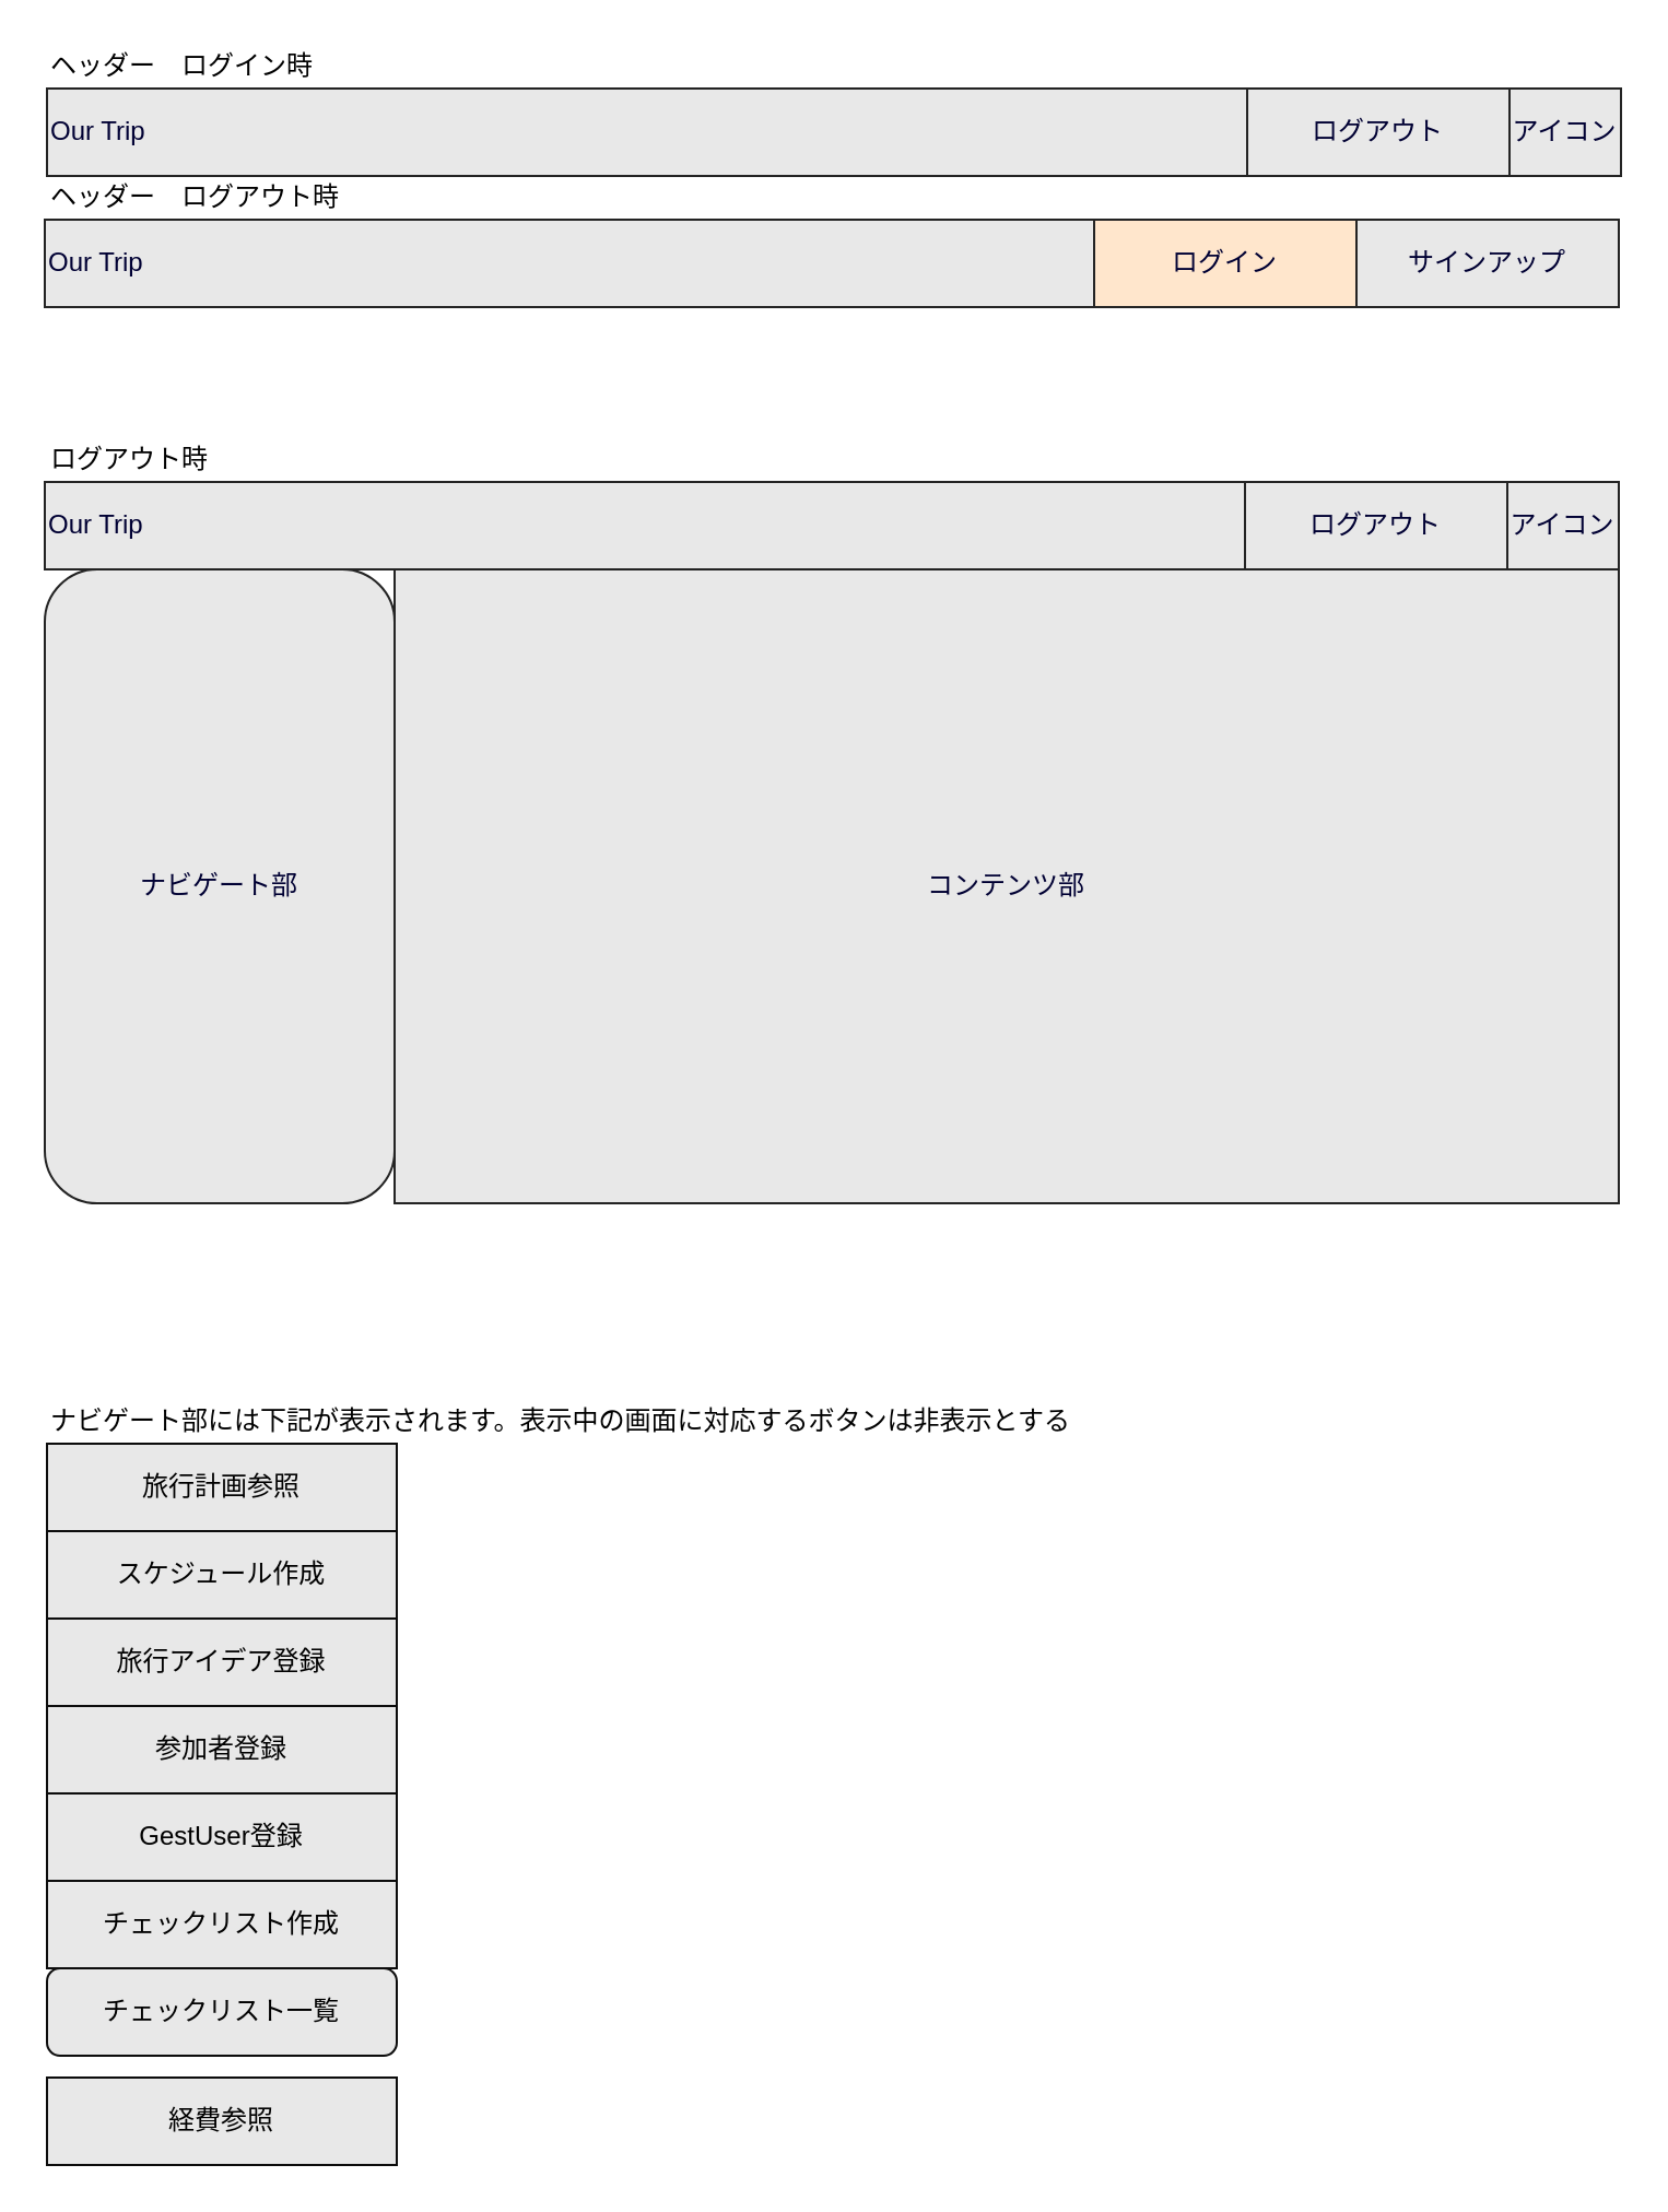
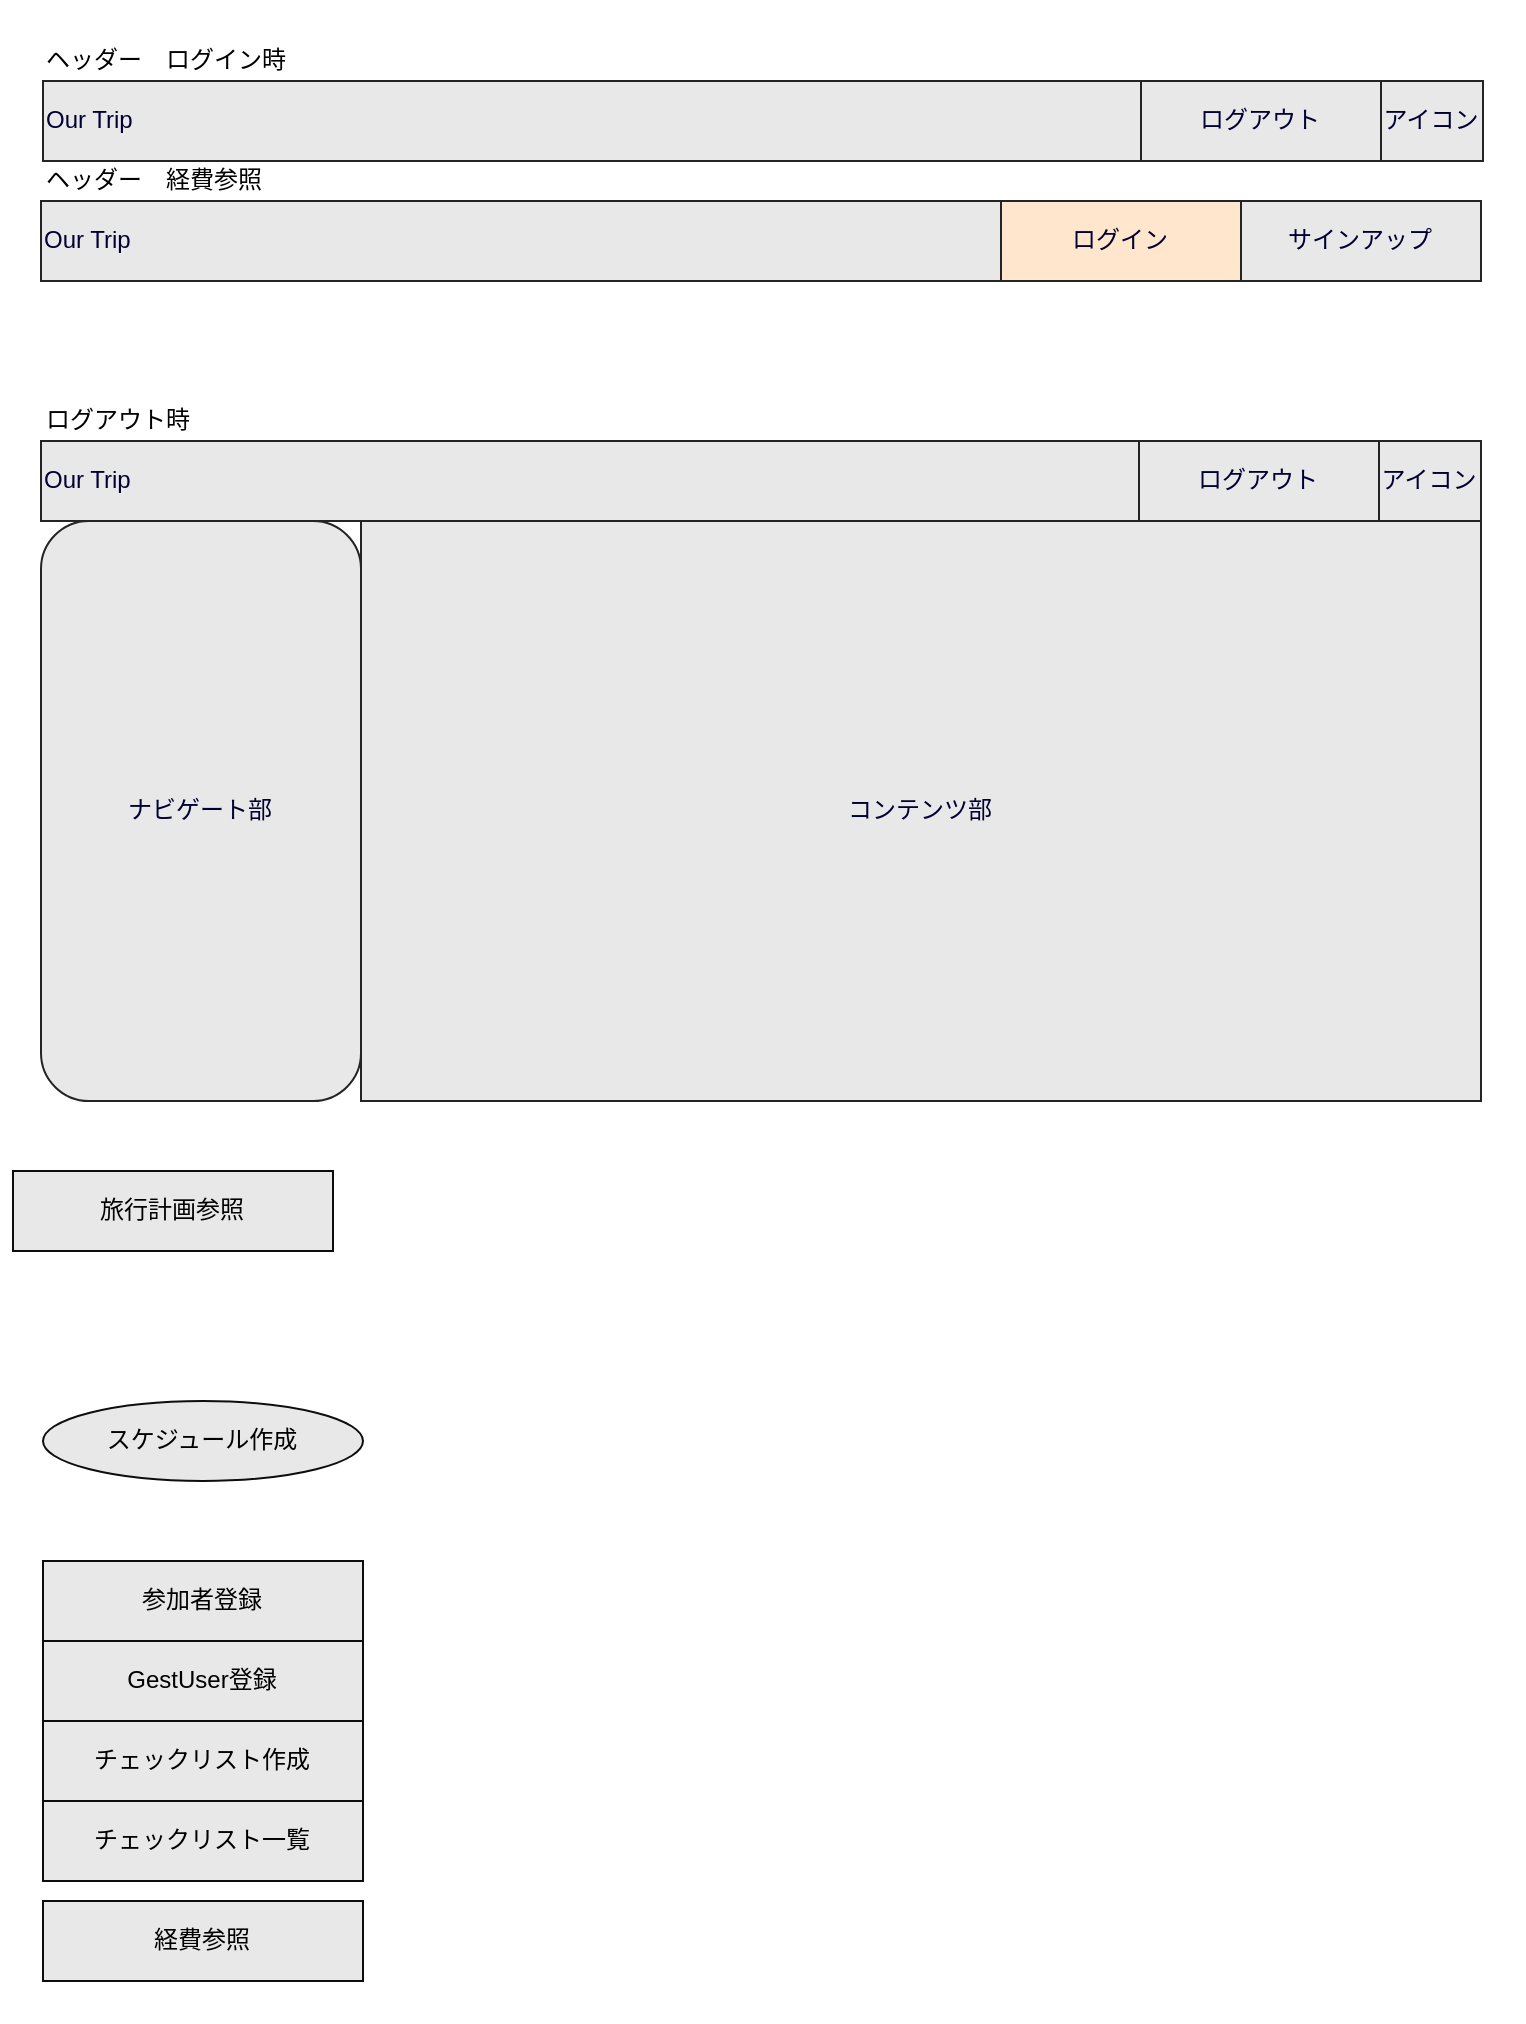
  <mxCell id="0" />
  <mxCell id="1" parent="0" />
  <mxCell id="2" value="ログイン" style="rounded=0;whiteSpace=wrap;html=1;fillColor=#ffe6cc;fontColor=#000033;strokeColor=#242424;" vertex="1" parent="1"><mxGeometry x="500" y="100" width="120" height="40" as="geometry" /></mxCell>
  <mxCell id="3" value="サインアップ" style="rounded=0;whiteSpace=wrap;html=1;fillColor=#E8E8E8;fontColor=#000033;strokeColor=#242424;" vertex="1" parent="1"><mxGeometry x="620" y="100" width="120" height="40" as="geometry" /></mxCell>
  <mxCell id="4" value="Our Trip" style="rounded=0;whiteSpace=wrap;html=1;fillColor=#E8E8E8;fontColor=#000033;strokeColor=#242424;align=left;" vertex="1" parent="1"><mxGeometry x="20" y="100" width="480" height="40" as="geometry" /></mxCell>
  <mxCell id="5" value="アイコン" style="rounded=0;whiteSpace=wrap;html=1;fillColor=#E8E8E8;fontColor=#000033;strokeColor=#242424;" vertex="1" parent="1"><mxGeometry x="690" y="40" width="51" height="40" as="geometry" /></mxCell>
  <mxCell id="6" value="Our Trip" style="rounded=0;whiteSpace=wrap;html=1;fillColor=#E8E8E8;fontColor=#000033;strokeColor=#242424;align=left;" vertex="1" parent="1"><mxGeometry x="21" y="40" width="669" height="40" as="geometry" /></mxCell>
- <mxCell id="7" value="ヘッダー　ログアウト時" style="text;html=1;align=left;verticalAlign=middle;resizable=0;points=[];autosize=1;" vertex="1" parent="1"><mxGeometry x="21" y="80" width="130" height="20" as="geometry" /></mxCell>
+ <mxCell id="7" value="ヘッダー　経費参照" style="text;html=1;align=left;verticalAlign=middle;resizable=0;points=[];autosize=1;" vertex="1" parent="1"><mxGeometry x="21" y="80" width="130" height="20" as="geometry" /></mxCell>
  <mxCell id="8" value="ヘッダー　ログイン時" style="text;html=1;align=left;verticalAlign=middle;resizable=0;points=[];autosize=1;" vertex="1" parent="1"><mxGeometry x="21" y="20" width="120" height="20" as="geometry" /></mxCell>
  <mxCell id="9" value="ログアウト" style="rounded=0;whiteSpace=wrap;html=1;fillColor=#E8E8E8;fontColor=#000033;strokeColor=#242424;" vertex="1" parent="1"><mxGeometry x="570" y="40" width="120" height="40" as="geometry" /></mxCell>
  <mxCell id="10" value="ログアウト時" style="text;html=1;align=left;verticalAlign=middle;resizable=0;points=[];autosize=1;" vertex="1" parent="1"><mxGeometry x="21" y="200" width="90" height="20" as="geometry" /></mxCell>
  <mxCell id="11" value="コンテンツ部" style="rounded=0;whiteSpace=wrap;html=1;fillColor=#E8E8E8;fontColor=#000033;strokeColor=#242424;align=center;" vertex="1" parent="1"><mxGeometry x="180" y="260" width="560" height="290" as="geometry" /></mxCell>
  <mxCell id="12" value="ナビゲート部" style="whiteSpace=wrap;html=1;fillColor=#E8E8E8;fontColor=#000033;strokeColor=#242424;align=center;rounded=1;" vertex="1" parent="1"><mxGeometry x="20" y="260" width="160" height="290" as="geometry" /></mxCell>
  <mxCell id="13" value="アイコン" style="rounded=0;whiteSpace=wrap;html=1;fillColor=#E8E8E8;fontColor=#000033;strokeColor=#242424;" vertex="1" parent="1"><mxGeometry x="689" y="220" width="51" height="40" as="geometry" /></mxCell>
  <mxCell id="14" value="Our Trip" style="rounded=0;whiteSpace=wrap;html=1;fillColor=#E8E8E8;fontColor=#000033;strokeColor=#242424;align=left;" vertex="1" parent="1"><mxGeometry x="20" y="220" width="669" height="40" as="geometry" /></mxCell>
  <mxCell id="15" value="ログアウト" style="rounded=0;whiteSpace=wrap;html=1;fillColor=#E8E8E8;fontColor=#000033;strokeColor=#242424;" vertex="1" parent="1"><mxGeometry x="569" y="220" width="120" height="40" as="geometry" /></mxCell>
  <mxCell id="16" value="&lt;span style=&quot;color: rgb(0, 0, 0);&quot;&gt;参加者登録&lt;/span&gt;" style="rounded=0;whiteSpace=wrap;html=1;fillColor=#E8E8E8;fontColor=#000033;strokeColor=#0D0D0D;align=center;verticalAlign=middle;" vertex="1" parent="1"><mxGeometry x="21" y="780" width="160" height="40" as="geometry" /></mxCell>
- <mxCell id="17" value="&lt;span style=&quot;color: rgb(0 , 0 , 0)&quot;&gt;スケジュール作成&lt;/span&gt;" style="rounded=0;whiteSpace=wrap;html=1;fillColor=#E8E8E8;fontColor=#000033;strokeColor=#0D0D0D;align=center;verticalAlign=middle;" vertex="1" parent="1"><mxGeometry x="21" y="700" width="160" height="40" as="geometry" /></mxCell>
- <mxCell id="18" value="&lt;span style=&quot;color: rgb(0 , 0 , 0)&quot;&gt;旅行アイデア登録&lt;/span&gt;" style="rounded=0;whiteSpace=wrap;html=1;fillColor=#E8E8E8;fontColor=#000033;strokeColor=#0D0D0D;align=center;verticalAlign=middle;" vertex="1" parent="1"><mxGeometry x="21" y="740" width="160" height="40" as="geometry" /></mxCell>
+ <mxCell id="17" value="&lt;span style=&quot;color: rgb(0 , 0 , 0)&quot;&gt;スケジュール作成&lt;/span&gt;" style="ellipse;whiteSpace=wrap;html=1;fillColor=#E8E8E8;fontColor=#000033;strokeColor=#0D0D0D;align=center;verticalAlign=middle;" vertex="1" parent="1"><mxGeometry x="21" y="700" width="160" height="40" as="geometry" /></mxCell>
  <mxCell id="19" value="&lt;span style=&quot;color: rgb(0, 0, 0);&quot;&gt;チェックリスト作成&lt;/span&gt;" style="rounded=0;whiteSpace=wrap;html=1;fillColor=#E8E8E8;fontColor=#000033;strokeColor=#0D0D0D;align=center;verticalAlign=middle;" vertex="1" parent="1"><mxGeometry x="21" y="860" width="160" height="40" as="geometry" /></mxCell>
- <mxCell id="20" value="&lt;span style=&quot;color: rgb(0, 0, 0);&quot;&gt;チェックリスト一覧&lt;/span&gt;" style="whiteSpace=wrap;html=1;fillColor=#E8E8E8;fontColor=#000033;strokeColor=#0D0D0D;align=center;verticalAlign=middle;rounded=1;" vertex="1" parent="1"><mxGeometry x="21" y="900" width="160" height="40" as="geometry" /></mxCell>
+ <mxCell id="20" value="&lt;span style=&quot;color: rgb(0, 0, 0);&quot;&gt;チェックリスト一覧&lt;/span&gt;" style="rounded=0;whiteSpace=wrap;html=1;fillColor=#E8E8E8;fontColor=#000033;strokeColor=#0D0D0D;align=center;verticalAlign=middle;" vertex="1" parent="1"><mxGeometry x="21" y="900" width="160" height="40" as="geometry" /></mxCell>
  <mxCell id="21" value="&lt;span style=&quot;color: rgb(0, 0, 0);&quot;&gt;経費参照&lt;/span&gt;" style="rounded=0;whiteSpace=wrap;html=1;fillColor=#E8E8E8;fontColor=#000033;strokeColor=#0D0D0D;align=center;verticalAlign=middle;" vertex="1" parent="1"><mxGeometry x="21" y="950" width="160" height="40" as="geometry" /></mxCell>
- <mxCell id="22" value="&lt;span style=&quot;color: rgb(0 , 0 , 0)&quot;&gt;旅行計画参照&lt;/span&gt;" style="rounded=0;whiteSpace=wrap;html=1;fillColor=#E8E8E8;fontColor=#000033;strokeColor=#0D0D0D;align=center;verticalAlign=middle;" vertex="1" parent="1"><mxGeometry x="21" y="660" width="160" height="40" as="geometry" /></mxCell>
- <mxCell id="23" value="ナビゲート部には下記が表示されます。表示中の画面に対応するボタンは非表示とする" style="text;html=1;align=left;verticalAlign=middle;resizable=0;points=[];autosize=1;" vertex="1" parent="1"><mxGeometry x="21" y="640" width="480" height="20" as="geometry" /></mxCell>
+ <mxCell id="22" value="&lt;span style=&quot;color: rgb(0 , 0 , 0)&quot;&gt;旅行計画参照&lt;/span&gt;" style="rounded=0;whiteSpace=wrap;html=1;fillColor=#E8E8E8;fontColor=#000033;strokeColor=#0D0D0D;align=center;verticalAlign=middle;" vertex="1" parent="1"><mxGeometry x="6" y="585" width="160" height="40" as="geometry" /></mxCell>
  <mxCell id="24" value="&lt;span style=&quot;color: rgb(0 , 0 , 0)&quot;&gt;GestUser登録&lt;/span&gt;" style="rounded=0;whiteSpace=wrap;html=1;fillColor=#E8E8E8;fontColor=#000033;strokeColor=#0D0D0D;align=center;verticalAlign=middle;" vertex="1" parent="1"><mxGeometry x="21" y="820" width="160" height="40" as="geometry" /></mxCell>
